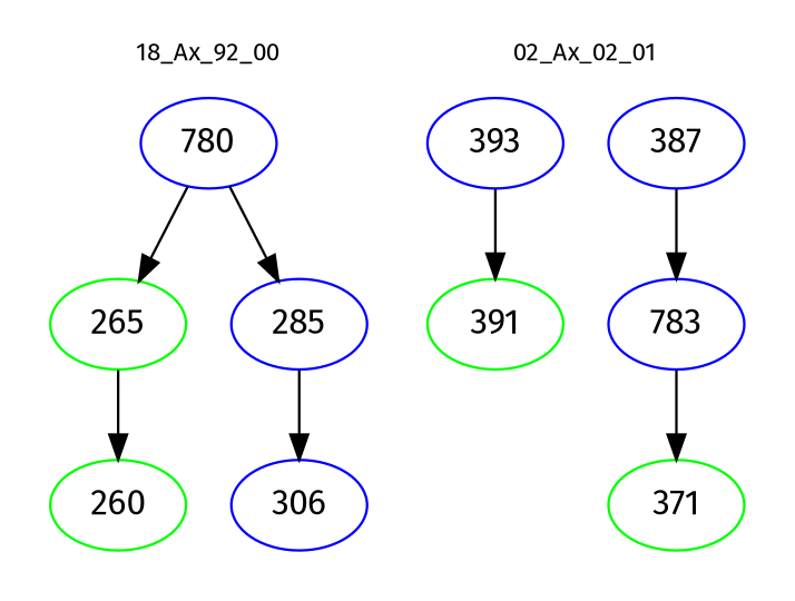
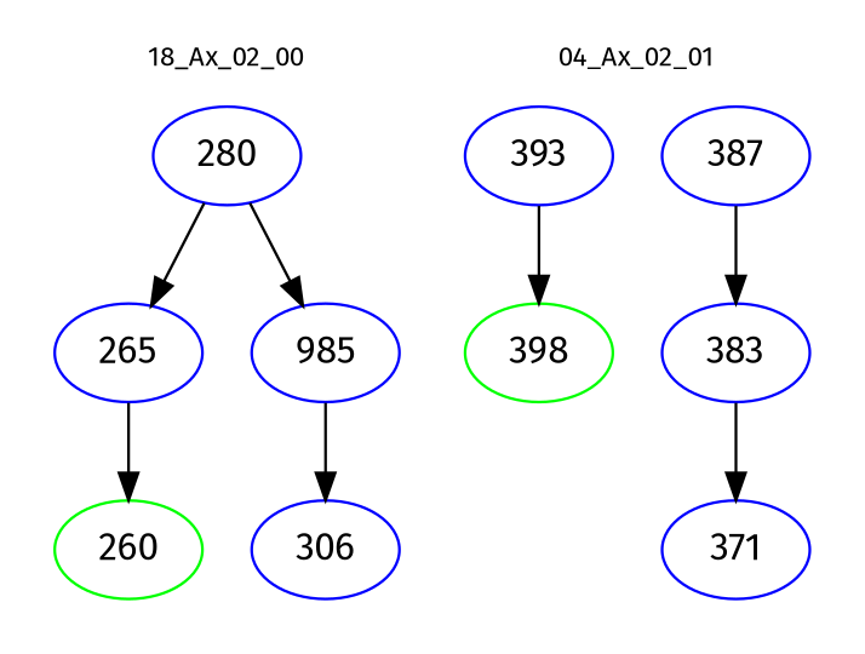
  digraph {
    fontname="Fira Sans"
    node [color=blue fontname="Fira Sans"]
    edge [color=black fontname="Fira Sans"]
-   n1 [label=780]
-   n2 [color=green label=265]
-   n3 [label=285]
+   n1 [label=280]
+   n2 [label=265]
+   n3 [label=985]
    n4 [color=green label=260]
    n5 [label=306]
    n6 [label=387]
-   n7 [label=783]
+   n7 [label=383]
    n8 [label=393]
-   n9 [color=green label=371]
-   n10 [color=green label=391]
+   n9 [label=371]
+   n10 [color=green label=398]
    subgraph cluster_1 {
      color=white
      fontsize=10
-     label="18_Ax_92_00"
+     label="18_Ax_02_00"
      n1
      n2
      n3
      n4
      n5
    }
    subgraph cluster_2 {
      color=white
      fontsize=10
-     label="02_Ax_02_01"
+     label="04_Ax_02_01"
      n6
      n7
      n8
      n9
      n10
    }
    n1 -> n2
    n1 -> n3
    n2 -> n4
    n3 -> n5
    n6 -> n7
    n7 -> n9
    n8 -> n10
  }
